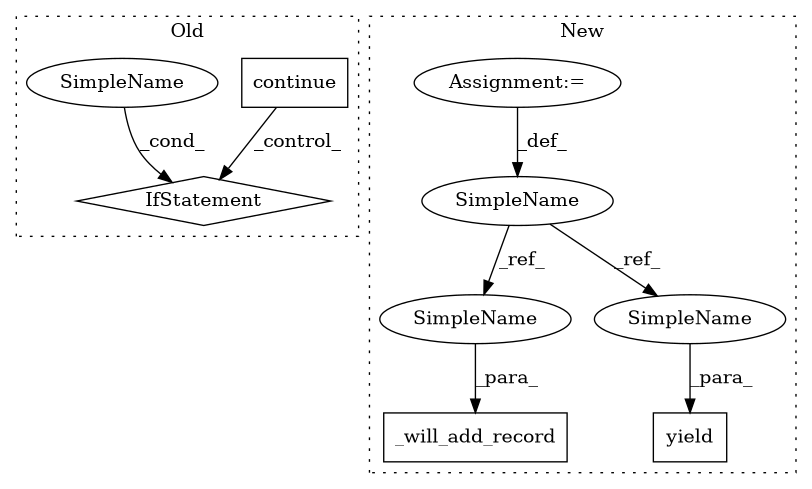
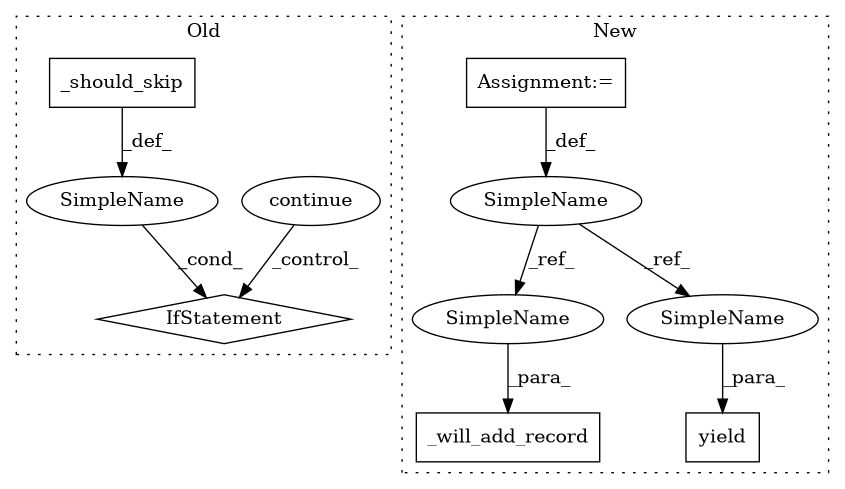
  digraph {
    node [a=42 l=6 shape=box]
    n1 [a=25 l="4,2" label=IfStatement s="3802,3833" shape=diamond]
-   n2 [a=18 l=9 label=continue s=3847]
+   n2 [a=18 l=9 label=continue s=3847 shape=ellipse]
+   n3 [a=32 l="13,1" label=_should_skip s="3811,3832"]
    n4 [label=SimpleName shape=ellipse l=""]
    n5 [a=32 l="17,1" label=_will_add_record s="4332,4355"]
    n6 [label=SimpleName s=4207 shape=ellipse]
    n7 [a=112 l=7 label=yield s=4395]
-   n8 [a=7 l=1 label="Assignment:=" s=4213 shape=ellipse]
+   n8 [a=7 l=1 label="Assignment:=" s=4213]
    n9 [label=SimpleName s=4349 shape=ellipse]
    n10 [label=SimpleName s=4402 shape=ellipse]
    subgraph cluster_1 {
      label=Old
      style=dotted
      n1
      n2
+     n3
      n4
    }
    subgraph cluster_2 {
      label=New
      style=dotted
      n5
      n6
      n7
      n8
      n9
      n10
    }
    n2 -> n1 [label=_control_]
+   n3 -> n4 [label=_def_]
    n4 -> n1 [label=_cond_]
    n6 -> n9 [label=_ref_]
    n6 -> n10 [label=_ref_]
    n8 -> n6 [label=_def_]
    n9 -> n5 [label=_para_]
    n10 -> n7 [label=_para_]
  }
